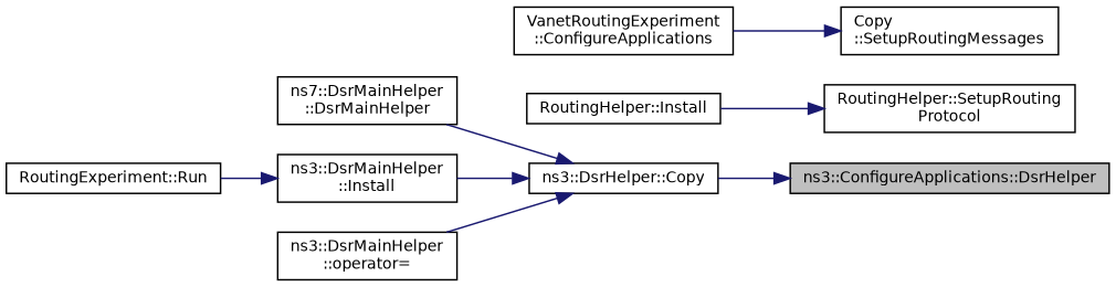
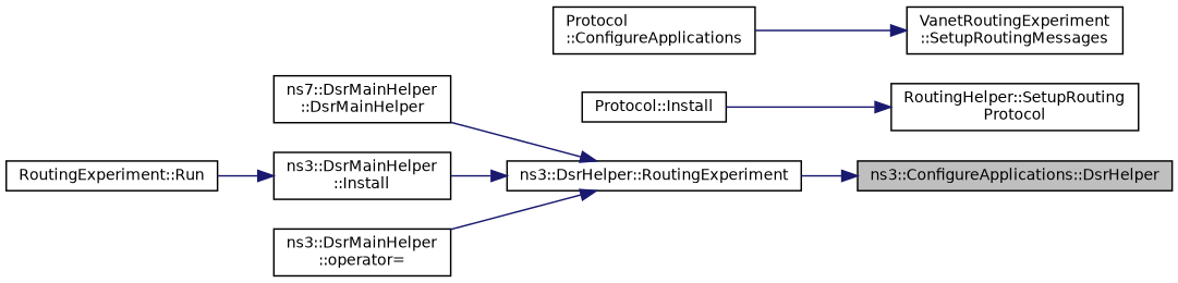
  digraph {
    rankdir=RL
    node [color=black fillcolor=white fontname=Helvetica fontsize=10 shape=record style=filled]
    edge [color=midnightblue dir=back fontname=Helvetica fontsize=10 labelfontname=Helvetica labelfontsize=10 style=solid]
    n1 [fillcolor=grey75 fontcolor=black height=0.2 label="ns3::ConfigureApplications::DsrHelper" width=0.4]
-   n2 [height=0.2 label="ns3::DsrHelper::Copy" width=0.4]
+   n2 [height=0.2 label="ns3::DsrHelper::RoutingExperiment" width=0.4]
    n3 [height=0.2 label="ns7::DsrMainHelper\l::DsrMainHelper" width=0.4]
    n4 [height=0.2 label="ns3::DsrMainHelper\l::Install" width=0.4]
    n5 [height=0.2 label="ns3::DsrMainHelper\l::operator=" width=0.4]
    n6 [height=0.2 label="RoutingExperiment::Run" width=0.4]
    n7 [height=0.2 label="RoutingHelper::SetupRouting\lProtocol" width=0.4]
-   n8 [height=0.2 label="RoutingHelper::Install" width=0.4]
-   n9 [height=0.2 label="Copy\l::SetupRoutingMessages" width=0.4]
-   n10 [height=0.2 label="VanetRoutingExperiment\l::ConfigureApplications" width=0.4]
+   n8 [height=0.2 label="Protocol::Install" width=0.4]
+   n9 [height=0.2 label="VanetRoutingExperiment\l::SetupRoutingMessages" width=0.4]
+   n10 [height=0.2 label="Protocol\l::ConfigureApplications" width=0.4]
    n1 -> n2
    n2 -> n3
    n2 -> n4
    n2 -> n5
    n4 -> n6
    n7 -> n8
    n9 -> n10
  }
